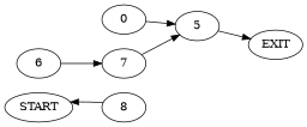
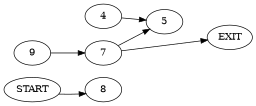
  digraph {
    fontname="DejaVu Serif"
    rankdir=LR
    node [fontname="DejaVu Serif"]
    edge [fontname="DejaVu Serif"]
    n1 [label=START]
    n2 [label=8]
    n3 [label=EXIT]
-   4 [label=0]
+   4
    5
-   6
+   6 [label=9]
    7
-   n2 -> n1
+   n1 -> n2
    4 -> 5
-   5 -> n3
+   7 -> n3
    6 -> 7
    7 -> 5
  }
